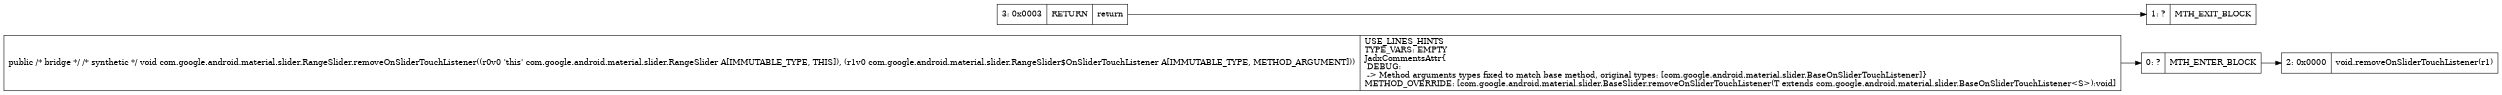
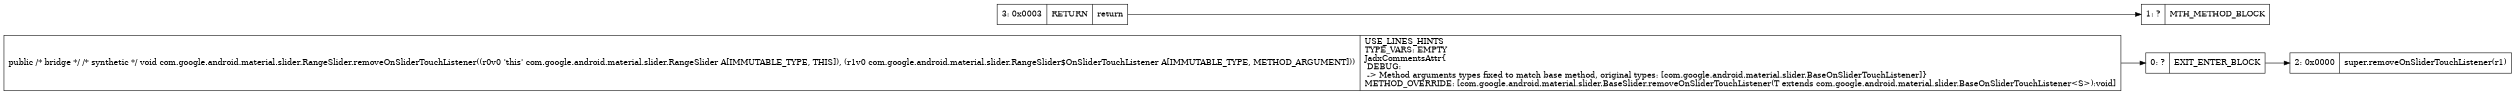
  digraph {
    rankdir=LR
    node [shape=record]
-   n1 [label="{0\:\ ?|MTH_ENTER_BLOCK\l}"]
-   n2 [label="{2\:\ 0x0000|void.removeOnSliderTouchListener(r1)\l}"]
+   n1 [label="{0\:\ ?|EXIT_ENTER_BLOCK\l}"]
+   n2 [label="{2\:\ 0x0000|super.removeOnSliderTouchListener(r1)\l}"]
    n3 [label="{3\:\ 0x0003|RETURN\l|return\l}"]
-   n4 [label="{1\:\ ?|MTH_EXIT_BLOCK\l}"]
+   n4 [label="{1\:\ ?|MTH_METHOD_BLOCK\l}"]
    n5 [label="{public \/* bridge *\/ \/* synthetic *\/ void com.google.android.material.slider.RangeSlider.removeOnSliderTouchListener((r0v0 'this' com.google.android.material.slider.RangeSlider A[IMMUTABLE_TYPE, THIS]), (r1v0 com.google.android.material.slider.RangeSlider$OnSliderTouchListener A[IMMUTABLE_TYPE, METHOD_ARGUMENT]))  | USE_LINES_HINTS\lTYPE_VARS: EMPTY\lJadxCommentsAttr\{\l DEBUG: \l \-\> Method arguments types fixed to match base method, original types: [com.google.android.material.slider.BaseOnSliderTouchListener]\}\lMETHOD_OVERRIDE: [com.google.android.material.slider.BaseSlider.removeOnSliderTouchListener(T extends com.google.android.material.slider.BaseOnSliderTouchListener\<S\>):void]\l}"]
    n1 -> n2
    n3 -> n4
    n5 -> n1
  }
